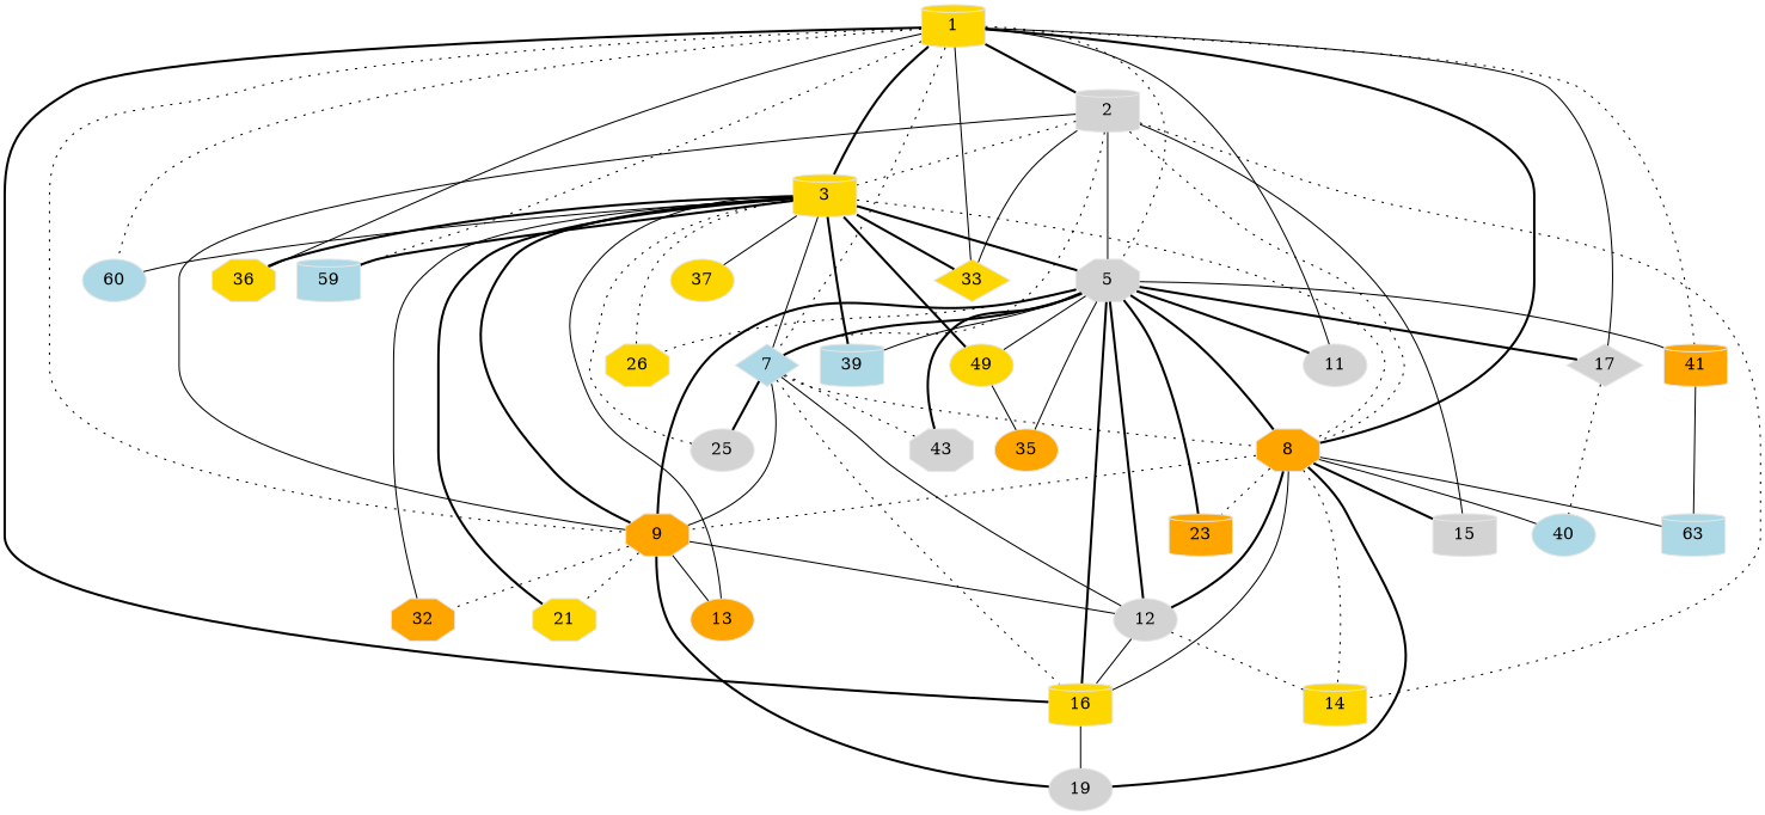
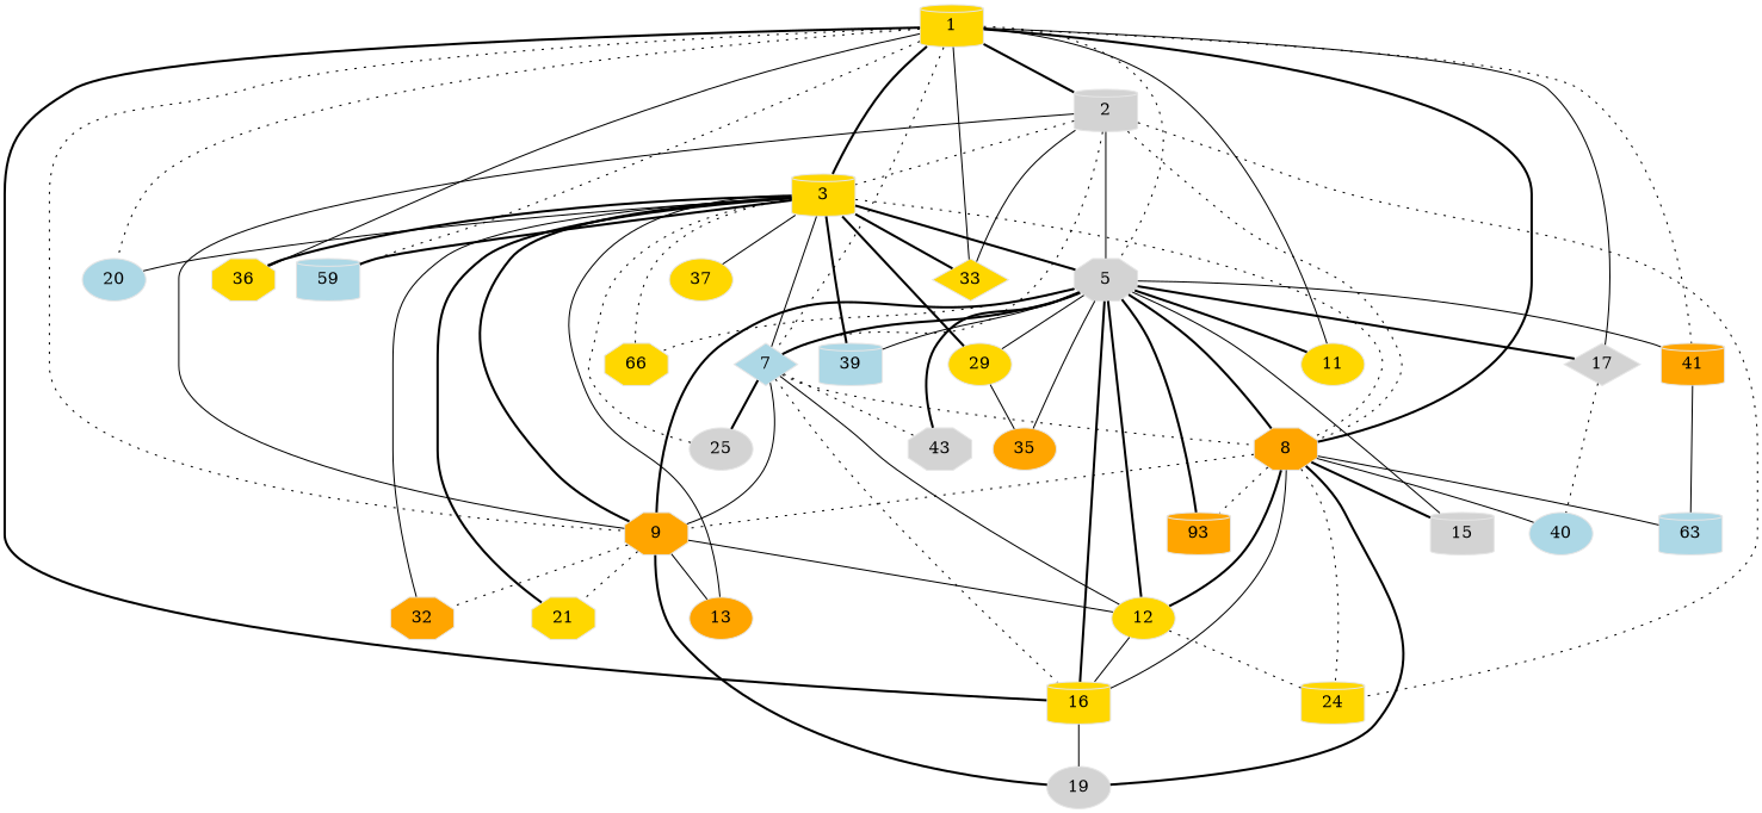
  graph {
    node [color=gray90 fillcolor=gold shape=cylinder style=filled]
    edge [style=solid]
    1 [super="+18+22"]
    2 [fillcolor=lightgrey super="+52+58"]
    3 [super="+30+4"]
    5 [fillcolor=lightgrey shape=octagon super="+42+6+61+62+60+44"]
    7 [fillcolor=lightblue shape=diamond super="+27+31+24"]
    8 [fillcolor=orange shape=octagon]
    9 [fillcolor=orange shape=octagon]
-   11 [fillcolor=lightgrey shape=ellipse]
+   11 [shape=ellipse]
    16 [super="+53"]
    17 [fillcolor=lightgrey shape=diamond]
-   20 [fillcolor=lightblue shape=ellipse label=60]
+   20 [fillcolor=lightblue shape=ellipse]
    33 [shape=diamond super="+46+55"]
    36 [shape=octagon]
    41 [fillcolor=orange]
    59 [fillcolor=lightblue]
-   14
+   14 [label=24]
    15 [fillcolor=lightgrey]
    13 [fillcolor=orange shape=ellipse]
    21 [shape=octagon]
    25 [fillcolor=lightgrey shape=ellipse]
-   26 [shape=octagon]
-   29 [shape=ellipse label=49]
+   26 [shape=octagon label=66]
+   29 [shape=ellipse]
    32 [fillcolor=orange shape=octagon]
    37 [shape=ellipse]
    39 [fillcolor=lightblue]
-   12 [fillcolor=lightgrey shape=ellipse super="+56+34"]
-   23 [fillcolor=orange]
+   12 [shape=ellipse super="+56+34"]
+   23 [fillcolor=orange label=93]
    35 [fillcolor=orange shape=ellipse]
    43 [fillcolor=lightgrey shape=octagon]
    19 [fillcolor=lightgrey shape=ellipse super="+45"]
    40 [fillcolor=lightblue shape=ellipse]
    63 [fillcolor=lightblue]
    1 -- 2 [style=bold]
    1 -- 3 [style=bold weight=2]
    1 -- 5 [style=dotted weight=4]
    1 -- 7 [style=dotted weight=2]
    1 -- 8 [style=bold]
    1 -- 9 [style=dotted]
    1 -- 11
    1 -- 16 [style=bold]
    1 -- 17
    1 -- 20 [style=dotted]
    1 -- 33 [weight=2]
    1 -- 36
    1 -- 41 [style=dotted]
    1 -- 59 [style=dotted]
    2 -- 3 [style=dotted weight=2]
    2 -- 5 [weight=3]
    2 -- 7 [style=dotted]
    2 -- 8 [style=dotted weight=2]
    2 -- 9
    2 -- 33
    2 -- 14 [style=dotted]
-   2 -- 15
+   5 -- 15
    3 -- 5 [style=bold weight=7]
    3 -- 7 [weight=2]
    3 -- 8 [style=dotted weight=2]
    3 -- 9 [style=bold weight=2]
    3 -- 20
    3 -- 33 [style=bold]
    3 -- 36 [style=bold]
    3 -- 59 [style=bold]
    3 -- 13
    3 -- 21 [style=bold]
    3 -- 25 [style=dotted]
    3 -- 26 [style=dotted]
    3 -- 29 [style=bold]
    3 -- 32
    3 -- 37 [weight=2]
    3 -- 39 [style=bold]
    5 -- 7 [style=bold weight=6]
    5 -- 8 [style=bold weight=4]
    5 -- 9 [style=bold weight=6]
    5 -- 11 [style=bold]
    5 -- 16 [style=bold]
    5 -- 17 [style=bold weight=2]
    5 -- 41 [weight=2]
    5 -- 26 [style=dotted]
    5 -- 29
    5 -- 39
    5 -- 12 [style=bold weight=2]
    5 -- 23 [style=bold weight=2]
    5 -- 35
    5 -- 43 [style=bold]
    7 -- 8 [style=dotted]
    7 -- 9
    7 -- 16 [style=dotted]
    7 -- 25 [style=bold]
    7 -- 12
    7 -- 43 [style=dotted]
    8 -- 9 [style=dotted]
    8 -- 16
    8 -- 14 [style=dotted]
    8 -- 15 [style=bold]
    8 -- 12 [style=bold]
    8 -- 23 [style=dotted]
    8 -- 19 [style=bold]
    8 -- 40
    8 -- 63
    9 -- 13
    9 -- 21 [style=dotted]
    9 -- 32 [style=dotted]
    9 -- 12 [weight=2]
    9 -- 19 [style=bold]
    16 -- 19
    17 -- 40 [style=dotted]
    41 -- 63
    29 -- 35
    12 -- 16
    12 -- 14 [style=dotted]
  }
